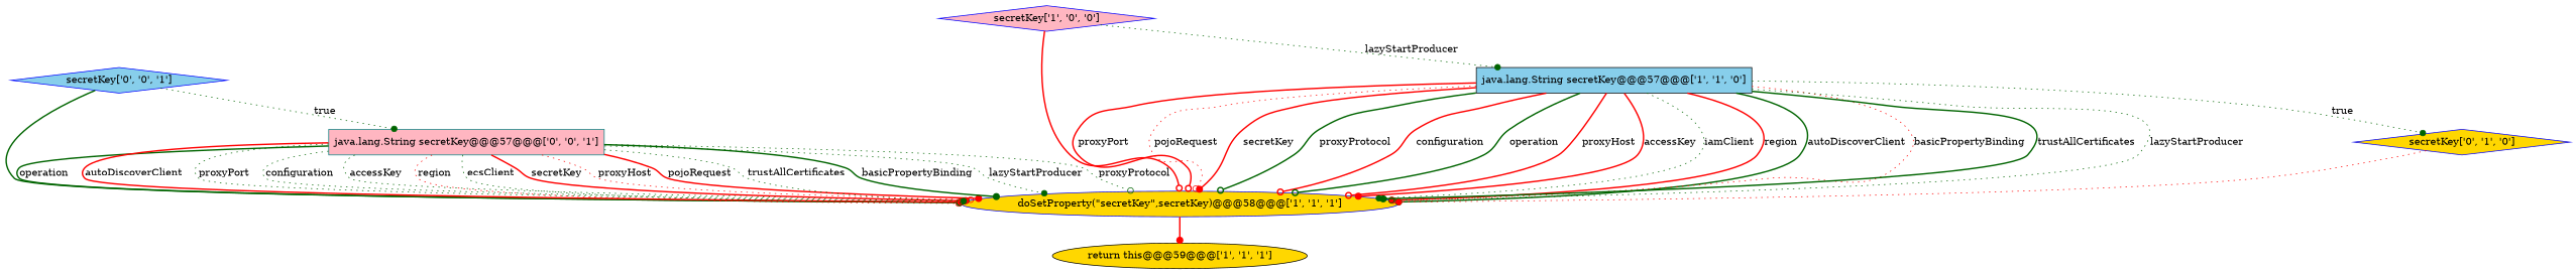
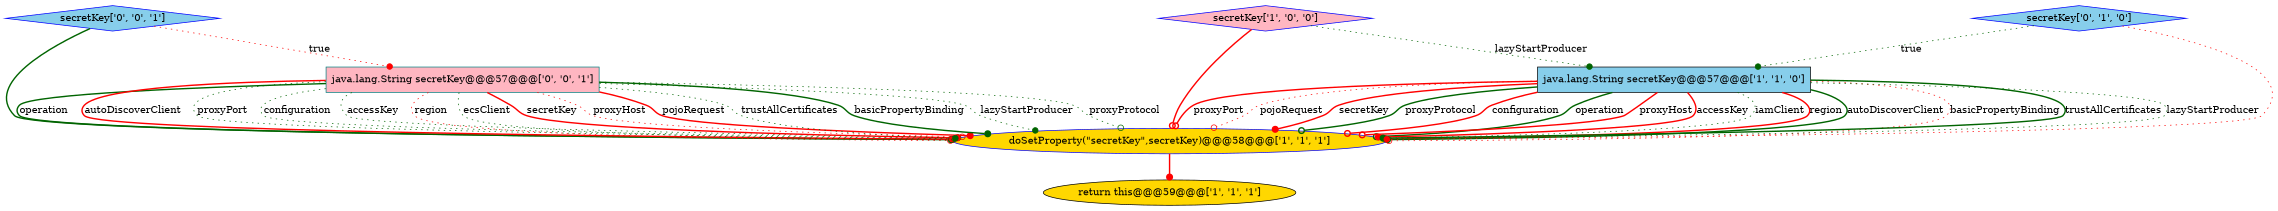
  digraph {
    node [color=blue fillcolor=gold shape=diamond style=filled]
    edge [arrowhead=dot color=darkgreen style=bold]
    n1 [label="doSetProperty(\"secretKey\",secretKey)@@@58@@@['1', '1', '1']" shape=ellipse]
    n2 [color=black label="return this@@@59@@@['1', '1', '1']" shape=ellipse]
    n3 [fillcolor=skyblue label="secretKey['0', '0', '1']"]
    n4 [color=teal fillcolor=lightpink label="java.lang.String secretKey@@@57@@@['0', '0', '1']" shape=box]
    n5 [fillcolor=lightpink label="secretKey['1', '0', '0']"]
    n6 [color=black fillcolor=skyblue label="java.lang.String secretKey@@@57@@@['1', '1', '0']" shape=box]
-   n7 [label="secretKey['0', '1', '0']"]
+   n7 [fillcolor=skyblue label="secretKey['0', '1', '0']"]
    n1 -> n2 [color=red]
    n3 -> n1 [arrowhead=odot]
-   n3 -> n4 [label=true style=dotted]
+   n3 -> n4 [color=red label=true style=dotted]
    n4 -> n1 [label=operation]
    n4 -> n1 [color=red label=autoDiscoverClient]
    n4 -> n1 [arrowhead=odot label=proxyPort style=dotted]
    n4 -> n1 [label=configuration style=dotted]
    n4 -> n1 [label=accessKey style=dotted]
    n4 -> n1 [arrowhead=odot color=red label=region style=dotted]
    n4 -> n1 [arrowhead=odot label=ecsClient style=dotted]
    n4 -> n1 [color=red label=secretKey]
    n4 -> n1 [arrowhead=odot color=red label=proxyHost style=dotted]
    n4 -> n1 [color=red label=pojoRequest]
    n4 -> n1 [label=trustAllCertificates style=dotted]
    n4 -> n1 [label=basicPropertyBinding]
    n4 -> n1 [label=lazyStartProducer style=dotted]
    n4 -> n1 [arrowhead=odot label=proxyProtocol style=dotted]
    n5 -> n1 [arrowhead=odot color=red]
    n5 -> n6 [label=lazyStartProducer style=dotted]
    n6 -> n1 [arrowhead=odot color=red label=proxyPort]
    n6 -> n1 [arrowhead=odot color=red label=pojoRequest style=dotted]
    n6 -> n1 [color=red label=secretKey]
    n6 -> n1 [arrowhead=odot label=proxyProtocol]
    n6 -> n1 [arrowhead=odot color=red label=configuration]
    n6 -> n1 [arrowhead=odot label=operation]
    n6 -> n1 [arrowhead=odot color=red label=proxyHost]
    n6 -> n1 [color=red label=accessKey]
    n6 -> n1 [label=iamClient style=dotted]
    n6 -> n1 [color=red label=region]
    n6 -> n1 [arrowhead=odot label=autoDiscoverClient]
    n6 -> n1 [arrowhead=odot color=red label=basicPropertyBinding style=dotted]
    n6 -> n1 [label=trustAllCertificates]
    n6 -> n1 [arrowhead=odot label=lazyStartProducer style=dotted]
    n7 -> n1 [color=red style=dotted]
-   n6 -> n7 [label=true style=dotted]
+   n7 -> n6 [label=true style=dotted]
  }
